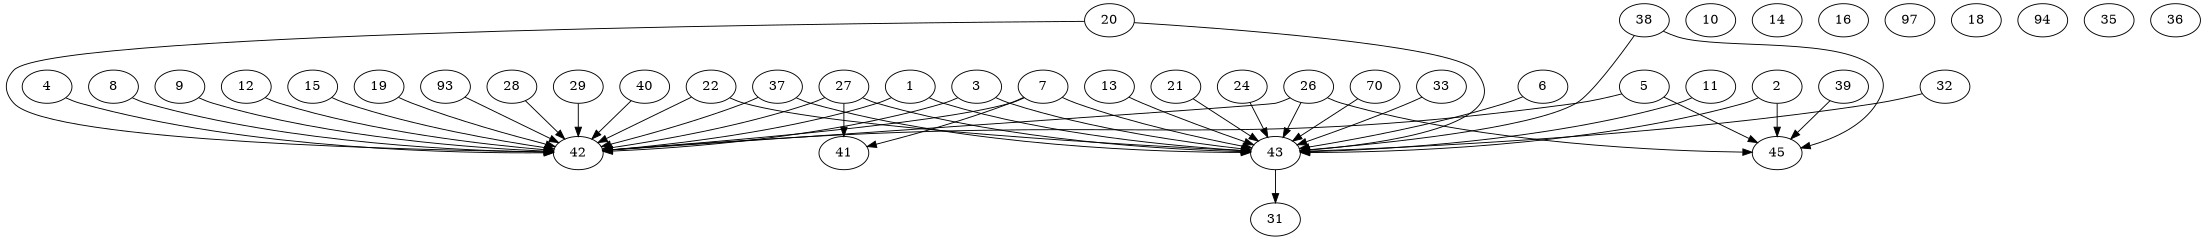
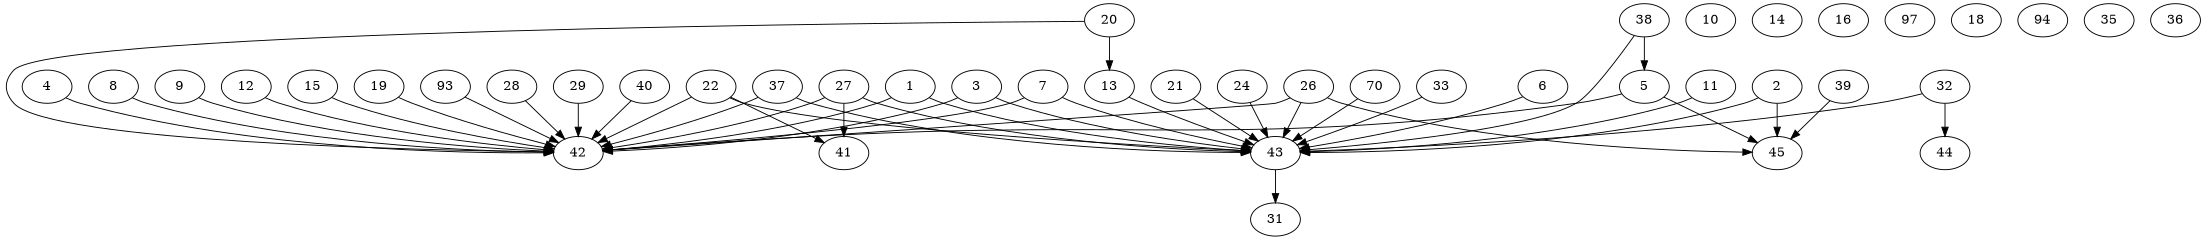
  digraph {
    node [alpha=0.09]
    1 [alpha=0.12 expect_size=9376287153157308416000]
    42 [alpha=0.10 expect_size=14143408801218380]
    43 [alpha=0.06 expect_size=17792502947351082565632]
    31 [alpha=0.05 expect_size=65189745143792960]
    2 [alpha=0.15 expect_size=3050840697419595776000]
    45 [alpha=0.10 expect_size=28037828937799068]
    3 [alpha=0.11 expect_size=6264391397824978944]
    4 [alpha=0.15 expect_size=7601533672988378112]
    5 [alpha=0.11 expect_size=5361884950863894528]
    6 [alpha=0.03 expect_size=6004267957729114456064]
    7 [alpha=0.12 expect_size=29491630855131428]
    8 [alpha=0.16 expect_size=56170552164841960]
    9 [alpha=0.06 expect_size=101729169026043312]
    10 [expect_size=3337513583302334976]
    11 [alpha=0.02 expect_size=608226314802241664]
    12 [alpha=0.16 expect_size=641777322368973144064]
    13 [alpha=0.08 expect_size=9649950433283670016000]
    14 [alpha=0.13 expect_size=37153385148459200]
    15 [expect_size=2525313608571525632]
    16 [alpha=0.13 expect_size=4024273197971084288]
    n21 [alpha=0.05 expect_size=108653668428588912 label=97]
    18 [expect_size=1203345065713898356736]
    19 [alpha=0.19 expect_size=122306910881937408]
    20 [alpha=0.04 expect_size=2516661908572022505472]
    21 [alpha=0.19 expect_size=4588082504417673216000]
    22 [alpha=0.01 expect_size=5595085552613100355584]
    41 [alpha=0.12 expect_size=3133192801976119296]
    n28 [alpha=0.14 expect_size=204900699536739040 label=93]
    24 [alpha=0.18 expect_size=338155426710265266176]
    26 [alpha=0.01 expect_size=35058462641146256]
    27 [alpha=0.18 expect_size=52617052535921232]
    28 [alpha=0.13 expect_size=9155880959449448]
    29 [alpha=0.10 expect_size=8586636889692217344]
    n34 [alpha=0.16 expect_size=3863459695234183168 label=70]
    32 [alpha=0.00 expect_size=141666970039138160]
+   44 [alpha=0.02 expect_size=13618019052872653602816]
    33 [alpha=0.10 expect_size=7747470960914846]
    n38 [expect_size=53944666535376191488 label=94]
    35 [alpha=0.08 expect_size=25467605910655968]
    36 [alpha=0.04 expect_size=23408337740138660]
    37 [alpha=0.02 expect_size=17585148851939234]
    38 [alpha=0.19 expect_size=3515874831844893184]
    39 [alpha=0.18 expect_size=591874172846827136]
    40 [expect_size=801273111718683213824]
    1 -> 42
    1 -> 43
    43 -> 31
    2 -> 43
    2 -> 45
    3 -> 42
    3 -> 43
    4 -> 42
    5 -> 42
    5 -> 45
    6 -> 43
    7 -> 42
    7 -> 43
    8 -> 42
    9 -> 42
    11 -> 43
    12 -> 42
    13 -> 43
    15 -> 42
    19 -> 42
    20 -> 42
-   20 -> 43
+   20 -> 13
    21 -> 43
    22 -> 42
    22 -> 43
-   7 -> 41
+   22 -> 41
    n28 -> 42
    24 -> 43
    26 -> 42
    26 -> 43
    26 -> 45
    27 -> 42
    27 -> 43
    27 -> 41
    28 -> 42
    29 -> 42
    n34 -> 43
    32 -> 43
+   32 -> 44
    33 -> 43
    37 -> 42
    37 -> 43
    38 -> 43
-   38 -> 45
+   38 -> 5
    39 -> 45
    40 -> 42
  }
